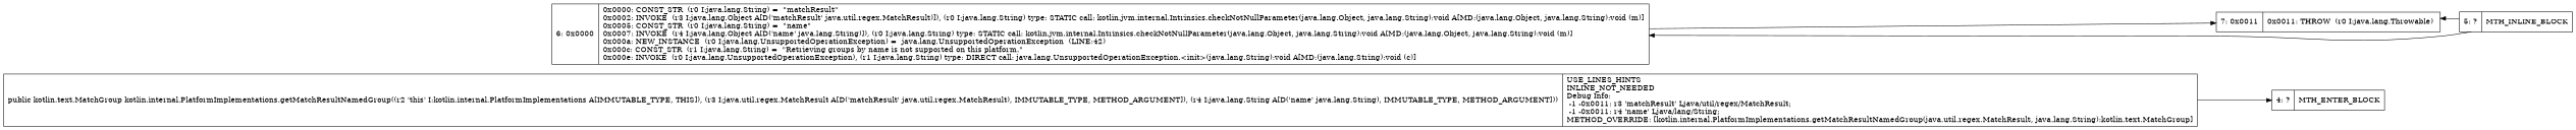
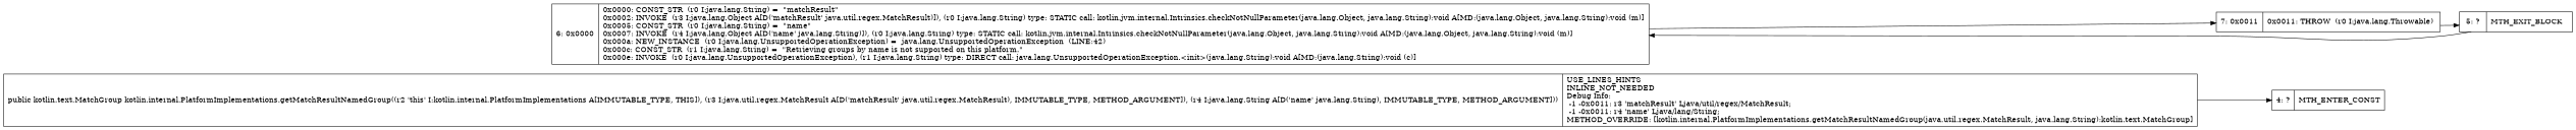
  digraph {
    rankdir=LR
    node [shape=record]
-   n1 [label="{4\:\ ?|MTH_ENTER_BLOCK\l}"]
+   n1 [label="{4\:\ ?|MTH_ENTER_CONST\l}"]
    n2 [label="{6\:\ 0x0000|0x0000: CONST_STR  (r0 I:java.lang.String) =  \"matchResult\" \l0x0002: INVOKE  (r3 I:java.lang.Object A[D('matchResult' java.util.regex.MatchResult)]), (r0 I:java.lang.String) type: STATIC call: kotlin.jvm.internal.Intrinsics.checkNotNullParameter(java.lang.Object, java.lang.String):void A[MD:(java.lang.Object, java.lang.String):void (m)]\l0x0005: CONST_STR  (r0 I:java.lang.String) =  \"name\" \l0x0007: INVOKE  (r4 I:java.lang.Object A[D('name' java.lang.String)]), (r0 I:java.lang.String) type: STATIC call: kotlin.jvm.internal.Intrinsics.checkNotNullParameter(java.lang.Object, java.lang.String):void A[MD:(java.lang.Object, java.lang.String):void (m)]\l0x000a: NEW_INSTANCE  (r0 I:java.lang.UnsupportedOperationException) =  java.lang.UnsupportedOperationException  (LINE:42)\l0x000c: CONST_STR  (r1 I:java.lang.String) =  \"Retrieving groups by name is not supported on this platform.\" \l0x000e: INVOKE  (r0 I:java.lang.UnsupportedOperationException), (r1 I:java.lang.String) type: DIRECT call: java.lang.UnsupportedOperationException.\<init\>(java.lang.String):void A[MD:(java.lang.String):void (c)]\l}"]
    n3 [label="{7\:\ 0x0011|0x0011: THROW  (r0 I:java.lang.Throwable) \l}"]
-   n4 [label="{5\:\ ?|MTH_INLINE_BLOCK\l}"]
+   n4 [label="{5\:\ ?|MTH_EXIT_BLOCK\l}"]
    n5 [label="{public kotlin.text.MatchGroup kotlin.internal.PlatformImplementations.getMatchResultNamedGroup((r2 'this' I:kotlin.internal.PlatformImplementations A[IMMUTABLE_TYPE, THIS]), (r3 I:java.util.regex.MatchResult A[D('matchResult' java.util.regex.MatchResult), IMMUTABLE_TYPE, METHOD_ARGUMENT]), (r4 I:java.lang.String A[D('name' java.lang.String), IMMUTABLE_TYPE, METHOD_ARGUMENT]))  | USE_LINES_HINTS\lINLINE_NOT_NEEDED\lDebug Info:\l  \-1 \-0x0011: r3 'matchResult' Ljava\/util\/regex\/MatchResult;\l  \-1 \-0x0011: r4 'name' Ljava\/lang\/String;\lMETHOD_OVERRIDE: [kotlin.internal.PlatformImplementations.getMatchResultNamedGroup(java.util.regex.MatchResult, java.lang.String):kotlin.text.MatchGroup]\l}"]
    n2 -> n3
-   n4 -> n3
+   n3 -> n4
    n4 -> n2
    n5 -> n1
  }
